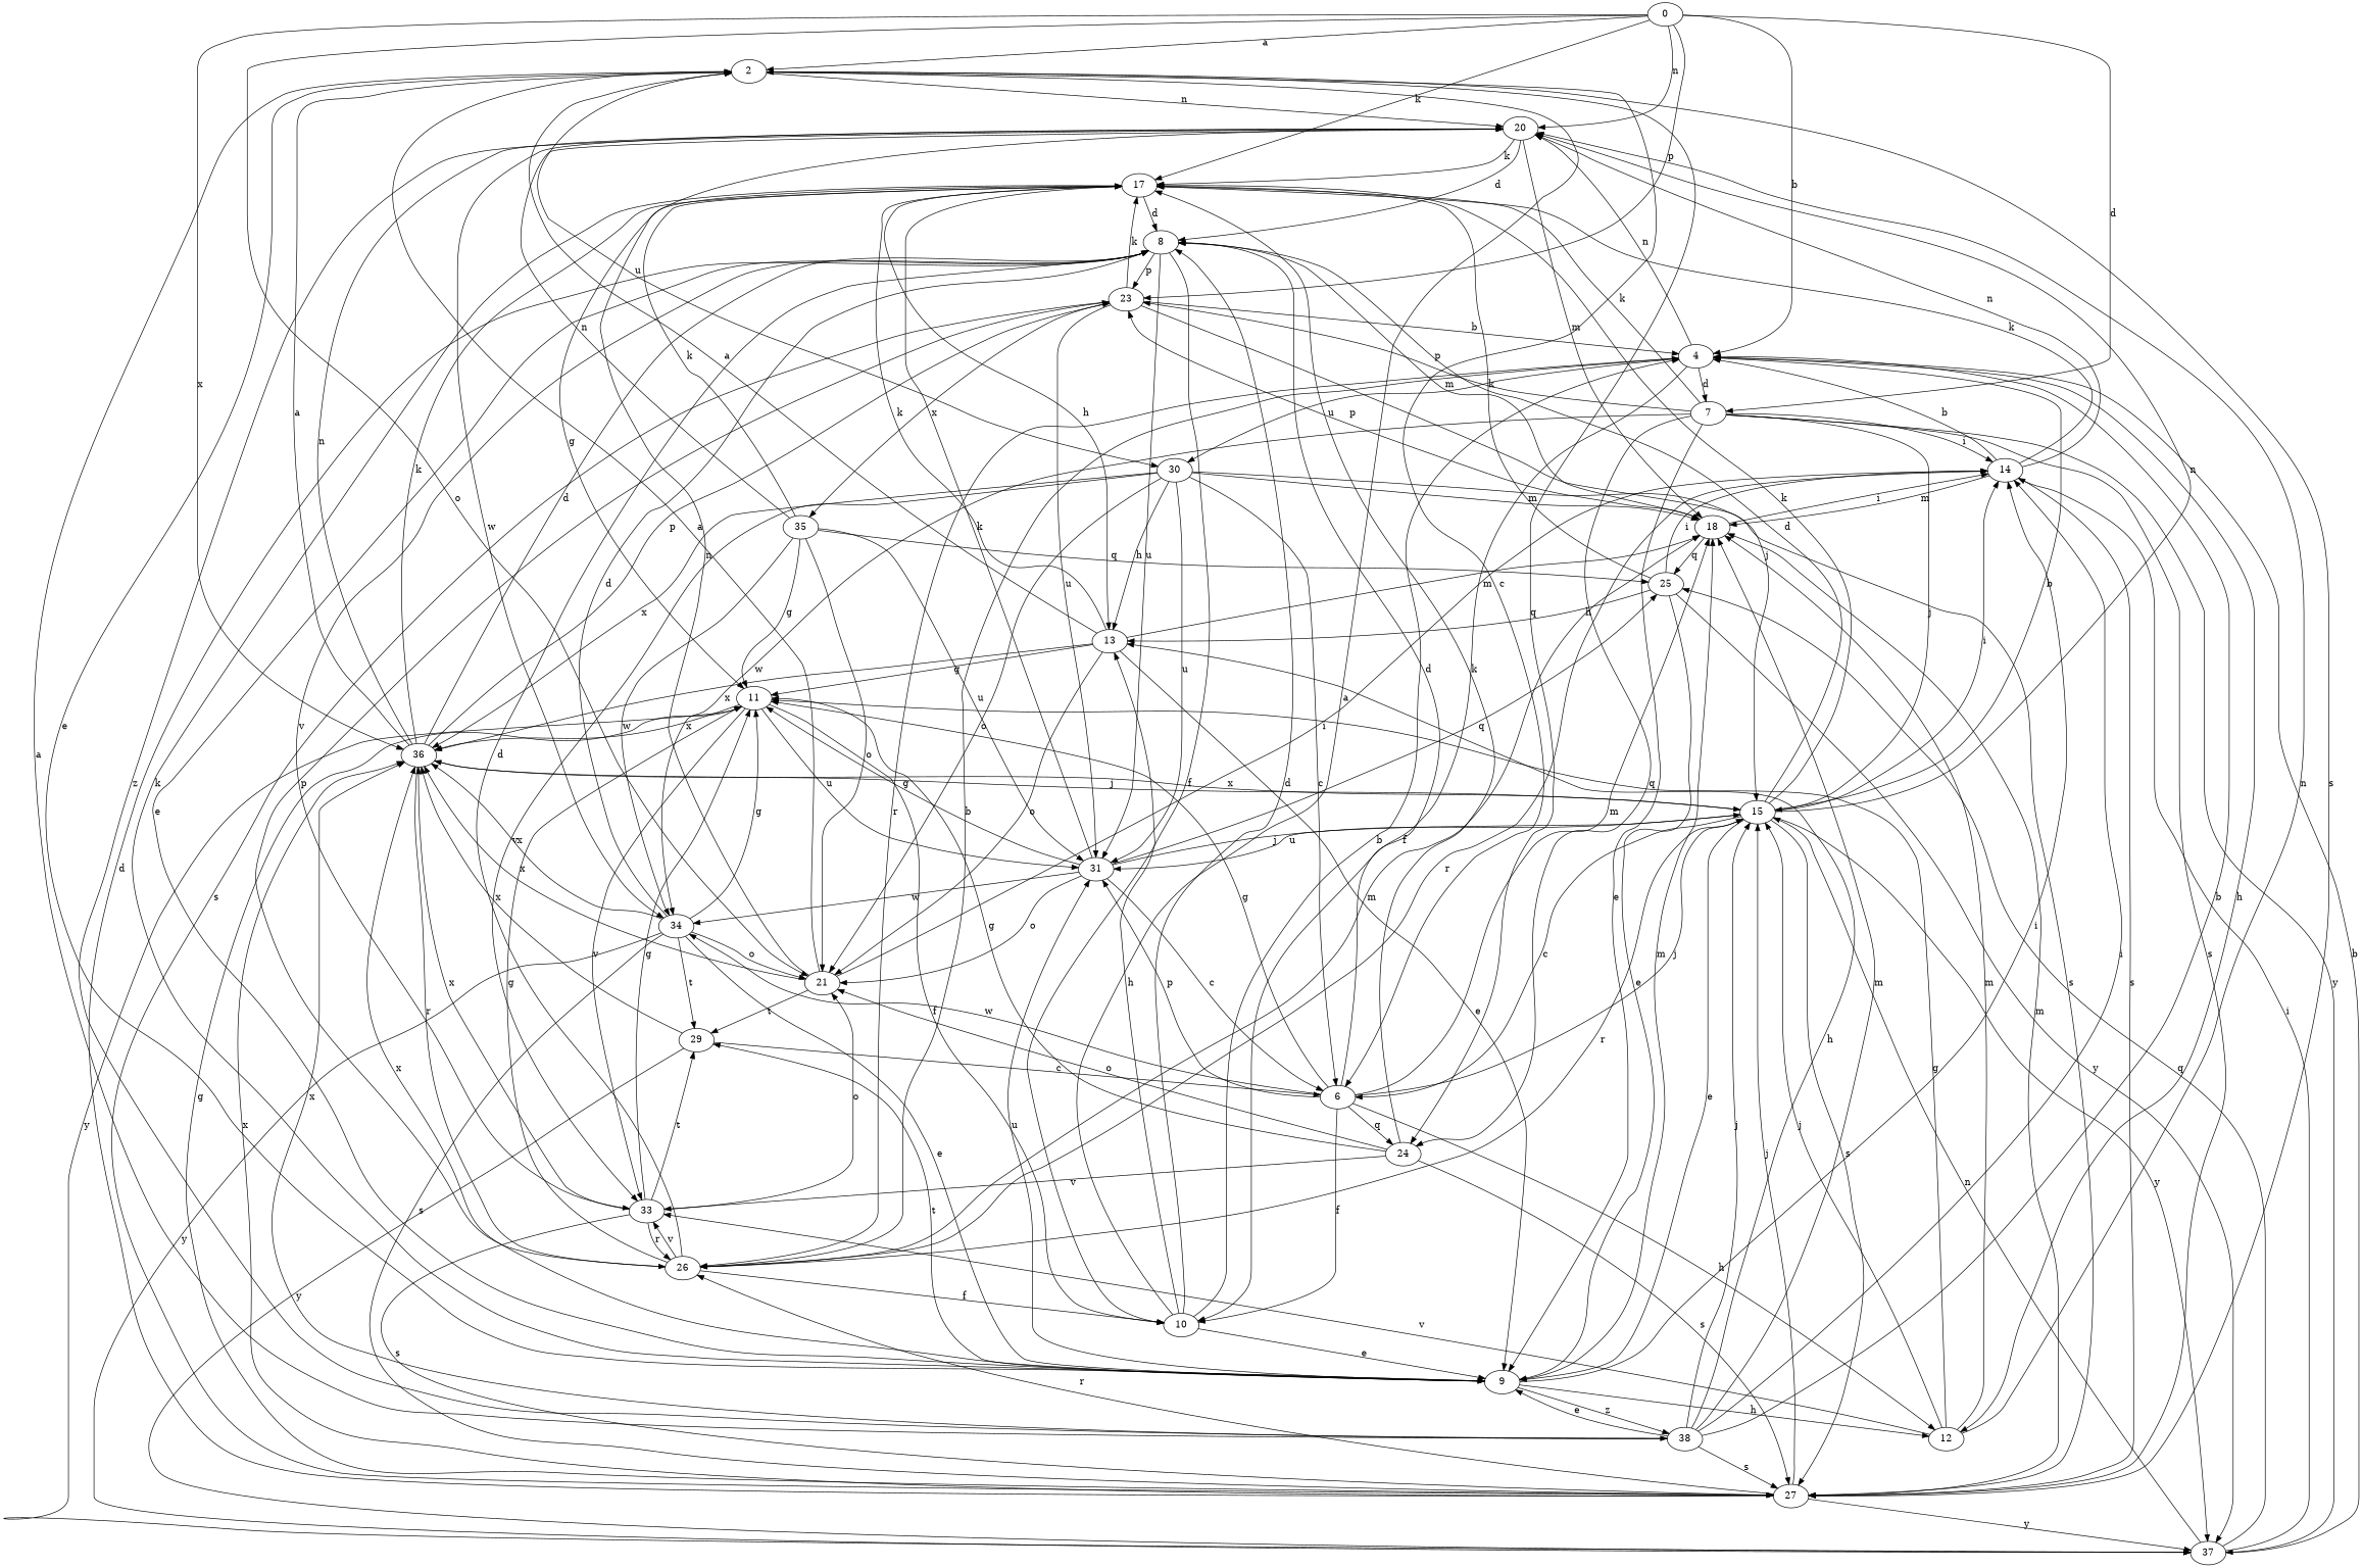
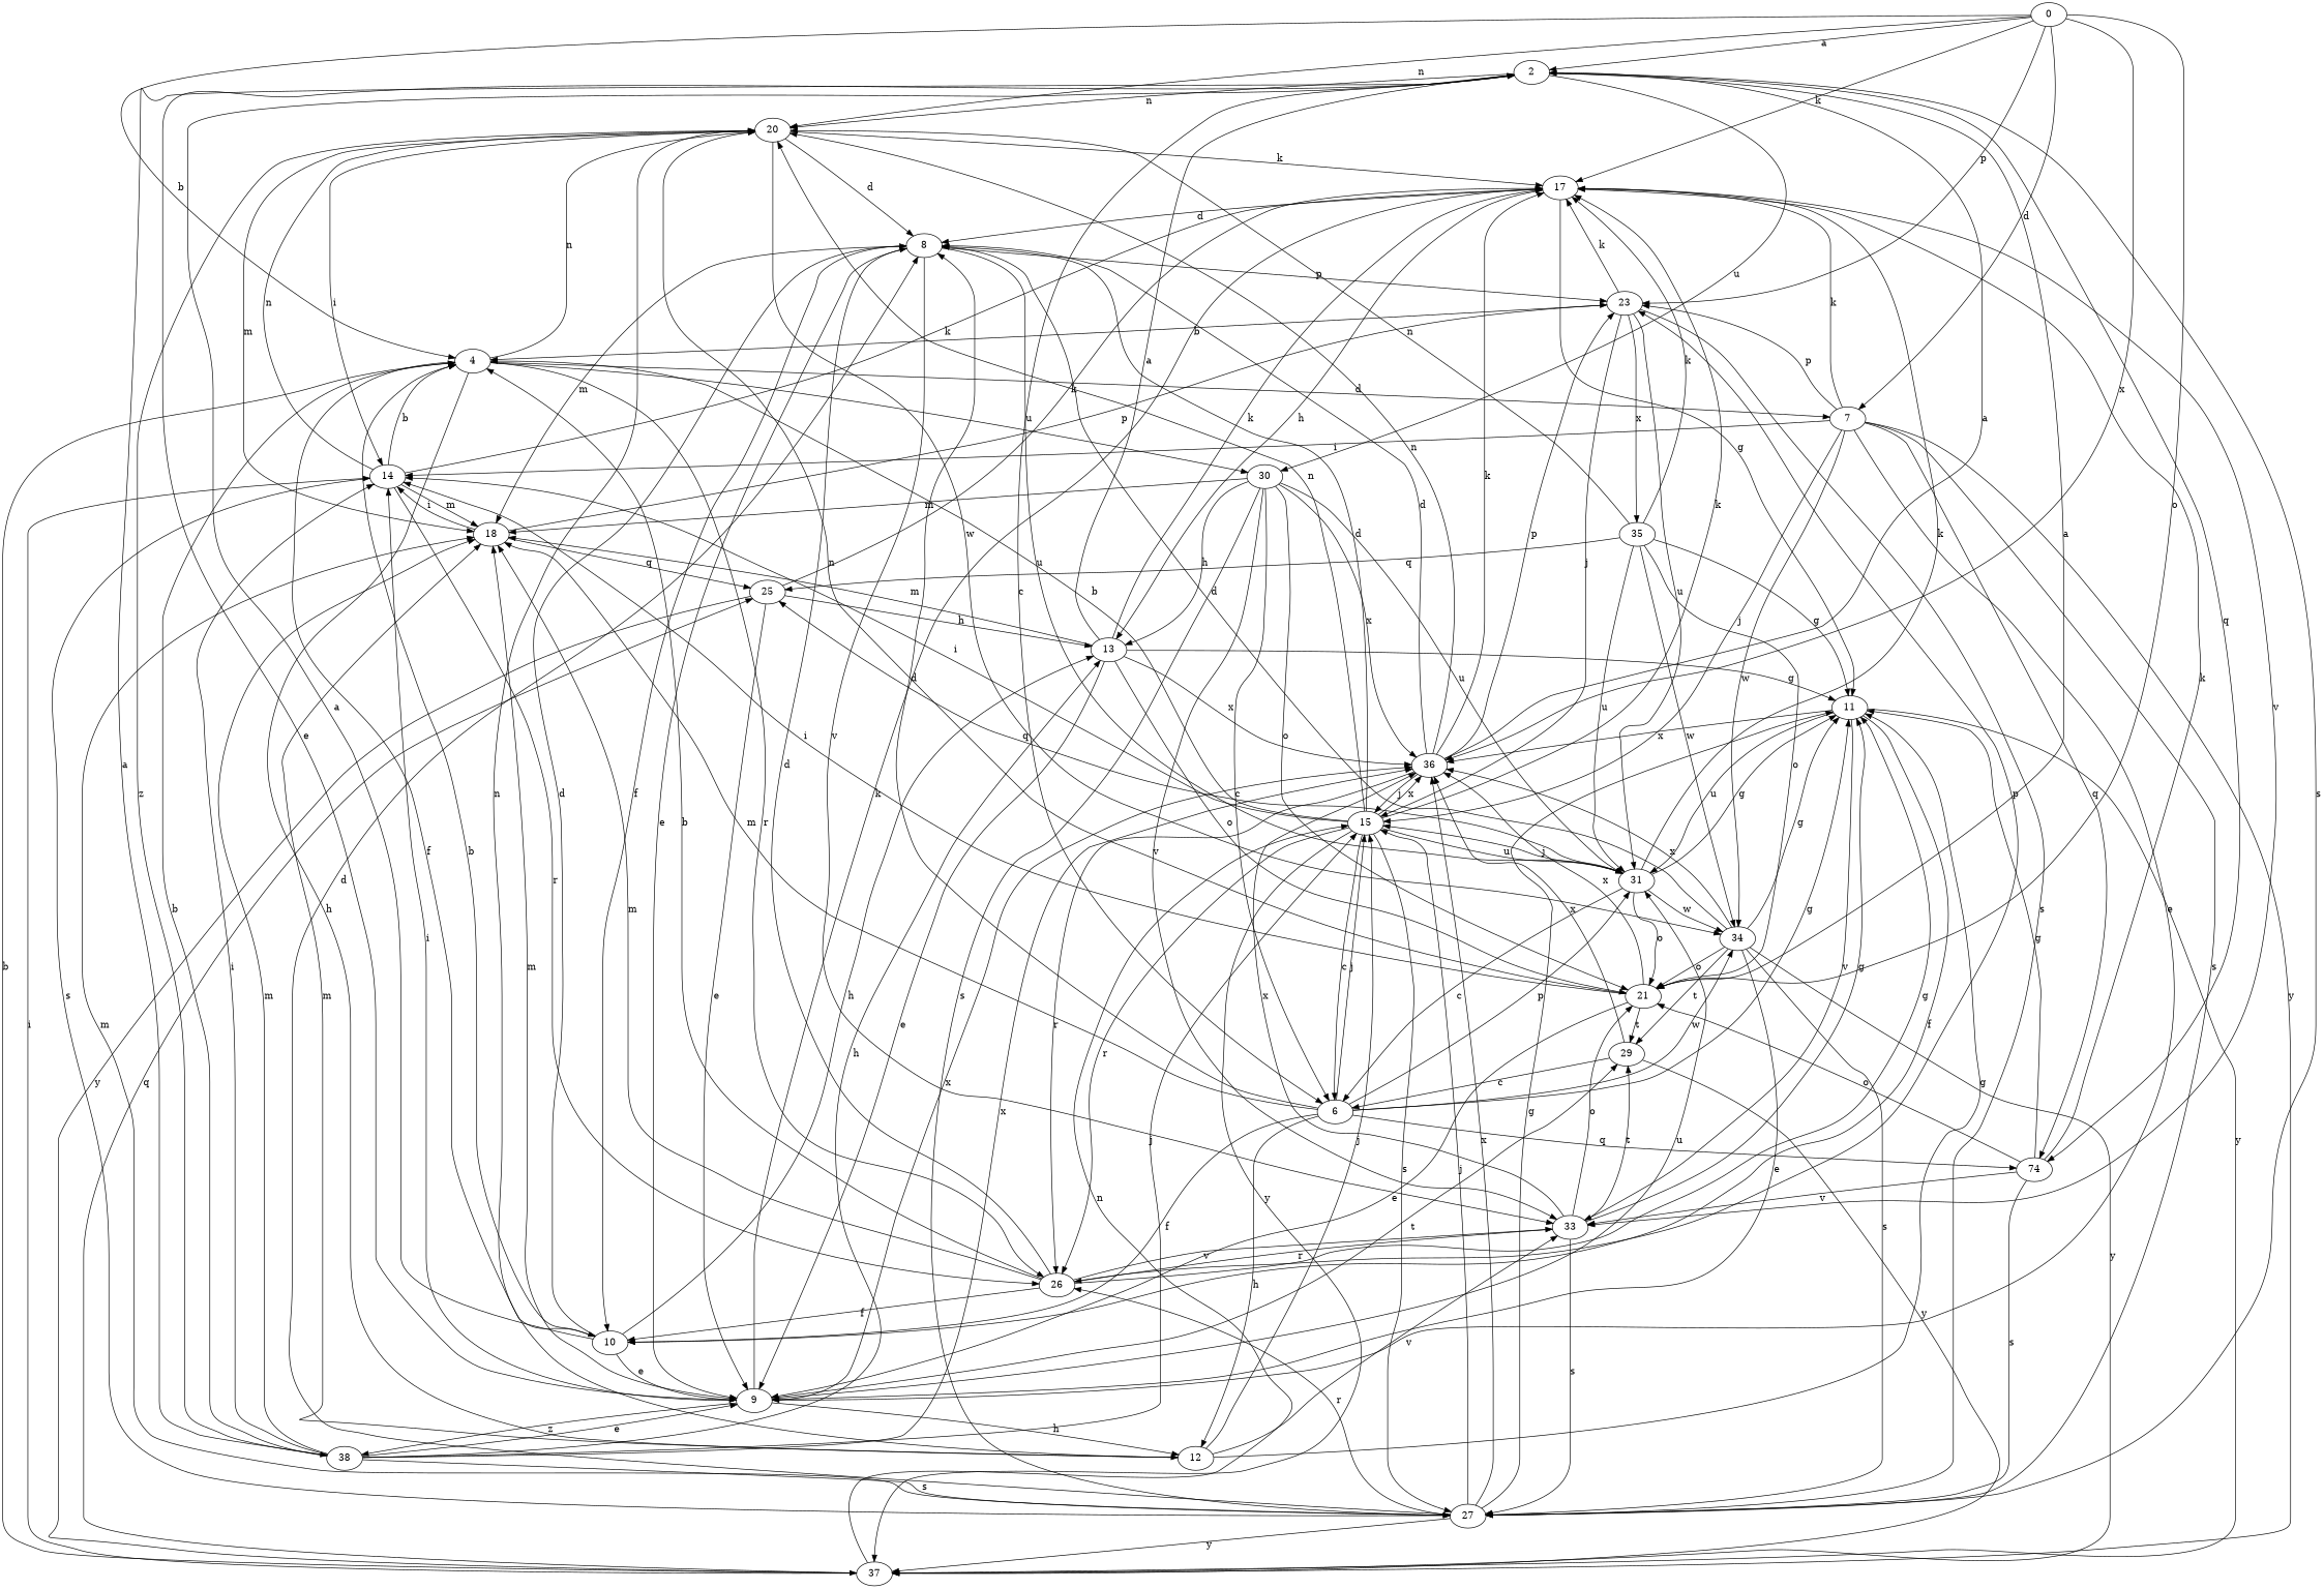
  strict digraph {
    0
    2
    4
    7
    17
    20
    21
    23
    36
    6
    9
-   24
+   24 [label=74]
    27
    30
    10
    12
    26
    37
    15
    34
    14
    8
    11
    33
    13
    18
    38
    29
    35
    31
    25
    0 -> 2 [label=a]
    0 -> 4 [label=b]
    0 -> 7 [label=d]
    0 -> 17 [label=k]
    0 -> 20 [label=n]
    0 -> 21 [label=o]
    0 -> 23 [label=p]
    0 -> 36 [label=x]
    2 -> 20 [label=n]
    2 -> 6 [label=c]
    2 -> 9 [label=e]
    2 -> 24 [label=q]
    2 -> 27 [label=s]
    2 -> 30 [label=u]
    4 -> 7 [label=d]
    4 -> 20 [label=n]
    4 -> 30 [label=u]
    4 -> 10 [label=f]
    4 -> 12 [label=h]
    4 -> 26 [label=r]
    7 -> 17 [label=k]
    7 -> 23 [label=p]
    7 -> 9 [label=e]
    7 -> 24 [label=q]
    7 -> 27 [label=s]
    7 -> 37 [label=y]
    7 -> 15 [label=j]
    7 -> 34 [label=w]
    7 -> 14 [label=i]
    17 -> 8 [label=d]
    17 -> 11 [label=g]
+   17 -> 33 [label=v]
    17 -> 13 [label=h]
    20 -> 17 [label=k]
    20 -> 34 [label=w]
-   25 -> 14 [label=i]
+   20 -> 14 [label=i]
    20 -> 8 [label=d]
    20 -> 18 [label=m]
    20 -> 38 [label=z]
    21 -> 2 [label=a]
    21 -> 20 [label=n]
    21 -> 36 [label=x]
-   15 -> 9 [label=e]
+   21 -> 9 [label=e]
    21 -> 14 [label=i]
    21 -> 29 [label=t]
    23 -> 4 [label=b]
    23 -> 17 [label=k]
    23 -> 27 [label=s]
    23 -> 15 [label=j]
    23 -> 35 [label=x]
    23 -> 31 [label=u]
    36 -> 2 [label=a]
    36 -> 17 [label=k]
    36 -> 20 [label=n]
    36 -> 23 [label=p]
    36 -> 26 [label=r]
    36 -> 15 [label=j]
    36 -> 8 [label=d]
    6 -> 24 [label=q]
    6 -> 10 [label=f]
    6 -> 12 [label=h]
    6 -> 15 [label=j]
    6 -> 34 [label=w]
    6 -> 8 [label=d]
    6 -> 11 [label=g]
    6 -> 18 [label=m]
    6 -> 31 [label=p]
    9 -> 17 [label=k]
    9 -> 36 [label=x]
    9 -> 12 [label=h]
    9 -> 14 [label=i]
    9 -> 18 [label=m]
    9 -> 38 [label=z]
    9 -> 29 [label=t]
    9 -> 31 [label=u]
    24 -> 17 [label=k]
    24 -> 21 [label=o]
    24 -> 27 [label=s]
    24 -> 11 [label=g]
    24 -> 33 [label=v]
    27 -> 36 [label=x]
    27 -> 26 [label=r]
    27 -> 37 [label=y]
    27 -> 15 [label=j]
    27 -> 8 [label=d]
    27 -> 11 [label=g]
    27 -> 18 [label=m]
    30 -> 21 [label=o]
    30 -> 36 [label=x]
    30 -> 6 [label=c]
    30 -> 27 [label=s]
    30 -> 33 [label=v]
    30 -> 13 [label=h]
    30 -> 18 [label=m]
    30 -> 31 [label=u]
    10 -> 2 [label=a]
    10 -> 4 [label=b]
    10 -> 9 [label=e]
    10 -> 8 [label=d]
    10 -> 13 [label=h]
    12 -> 20 [label=n]
    12 -> 15 [label=j]
    12 -> 11 [label=g]
    12 -> 33 [label=v]
    12 -> 18 [label=m]
    26 -> 4 [label=b]
    26 -> 23 [label=p]
    26 -> 10 [label=f]
    26 -> 8 [label=d]
    26 -> 11 [label=g]
    26 -> 33 [label=v]
    26 -> 18 [label=m]
    37 -> 4 [label=b]
    37 -> 15 [label=n]
    37 -> 14 [label=i]
    37 -> 25 [label=q]
    15 -> 4 [label=b]
    15 -> 17 [label=k]
    15 -> 20 [label=n]
    15 -> 36 [label=x]
    15 -> 6 [label=c]
    15 -> 27 [label=s]
    15 -> 26 [label=r]
    15 -> 37 [label=y]
    15 -> 14 [label=i]
    15 -> 8 [label=d]
    15 -> 31 [label=u]
    34 -> 21 [label=o]
    34 -> 36 [label=x]
    34 -> 9 [label=e]
    34 -> 27 [label=s]
    34 -> 37 [label=y]
    34 -> 8 [label=d]
    34 -> 11 [label=g]
    34 -> 29 [label=t]
    14 -> 4 [label=b]
    14 -> 17 [label=k]
    14 -> 20 [label=n]
    14 -> 27 [label=s]
    14 -> 26 [label=r]
    14 -> 18 [label=m]
    8 -> 23 [label=p]
    8 -> 9 [label=e]
    8 -> 10 [label=f]
    8 -> 33 [label=v]
    8 -> 18 [label=m]
    8 -> 31 [label=u]
    11 -> 36 [label=x]
    11 -> 10 [label=f]
    11 -> 37 [label=y]
    11 -> 33 [label=v]
    11 -> 31 [label=u]
    33 -> 21 [label=o]
    33 -> 36 [label=x]
    33 -> 27 [label=s]
    33 -> 26 [label=r]
    33 -> 11 [label=g]
    33 -> 29 [label=t]
    13 -> 2 [label=a]
    13 -> 17 [label=k]
    13 -> 21 [label=o]
    13 -> 36 [label=x]
    13 -> 9 [label=e]
    13 -> 11 [label=g]
    13 -> 18 [label=m]
    18 -> 23 [label=p]
    18 -> 14 [label=i]
    18 -> 25 [label=q]
    38 -> 2 [label=a]
    38 -> 4 [label=b]
    38 -> 36 [label=x]
    38 -> 9 [label=e]
    38 -> 27 [label=s]
    38 -> 15 [label=j]
    38 -> 14 [label=i]
    38 -> 13 [label=h]
    38 -> 18 [label=m]
    29 -> 36 [label=x]
    29 -> 6 [label=c]
    29 -> 37 [label=y]
    35 -> 17 [label=k]
    35 -> 20 [label=n]
    35 -> 21 [label=o]
    35 -> 34 [label=w]
    35 -> 11 [label=g]
    35 -> 31 [label=u]
    35 -> 25 [label=q]
    31 -> 17 [label=k]
    31 -> 21 [label=o]
    31 -> 6 [label=c]
    31 -> 15 [label=j]
    31 -> 34 [label=w]
    31 -> 11 [label=g]
    31 -> 25 [label=q]
    25 -> 17 [label=k]
    25 -> 9 [label=e]
    25 -> 37 [label=y]
    25 -> 13 [label=h]
  }
